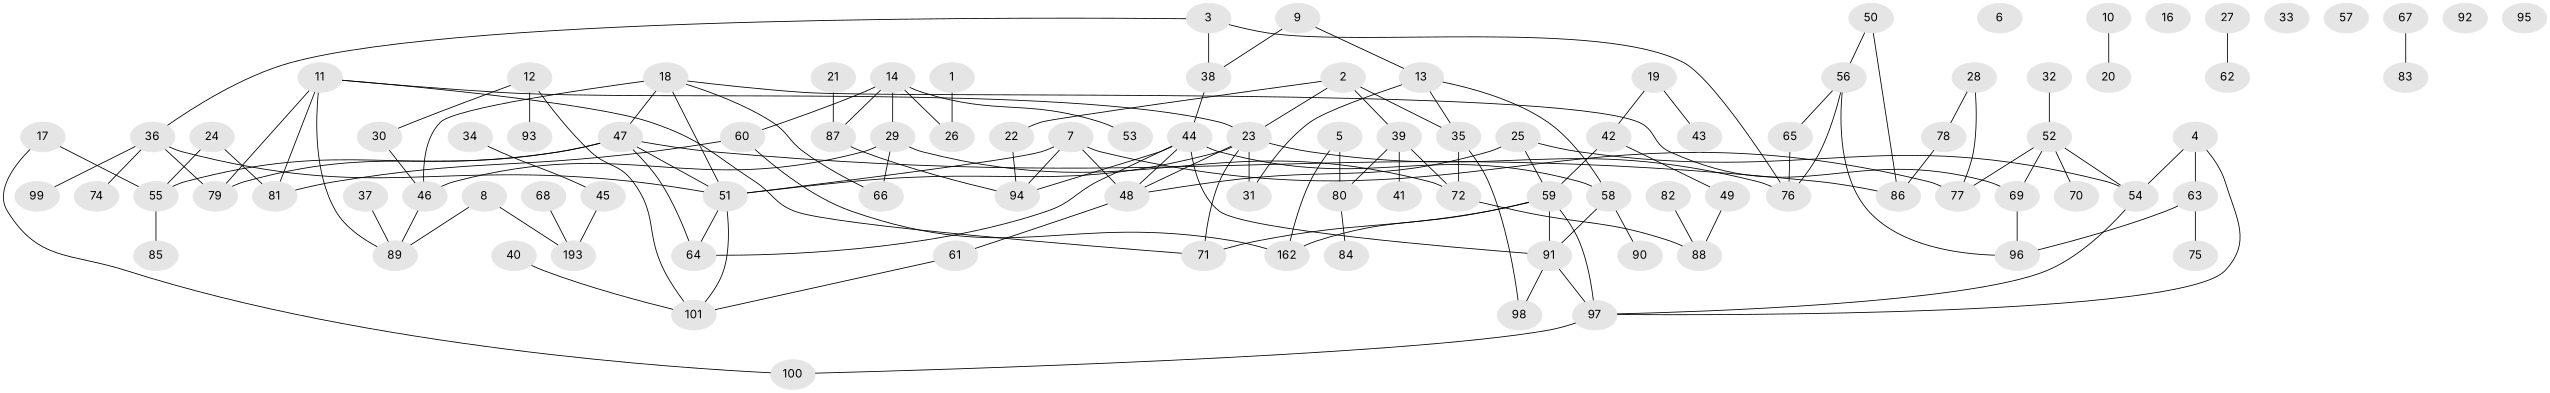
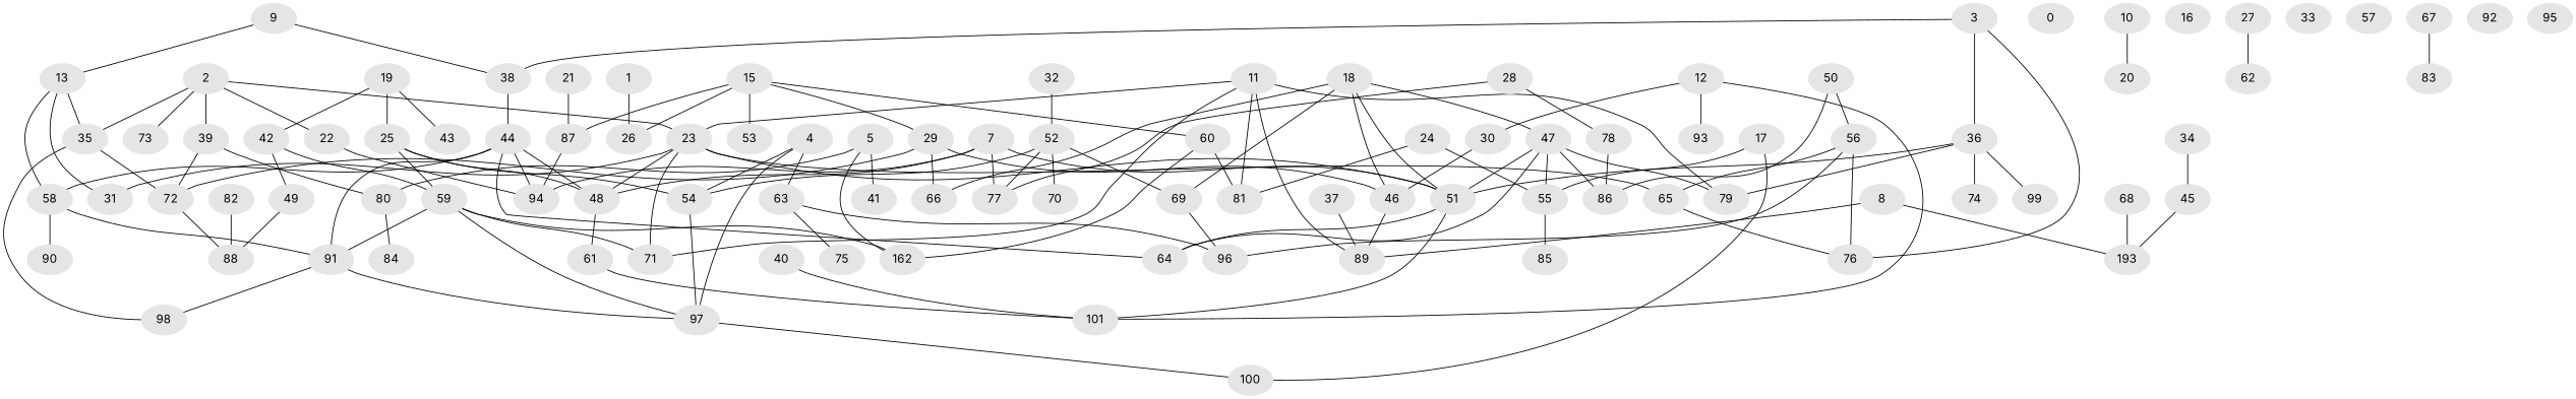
  graph {
    fontname=Inter
    node [color=gray90 fontname=Inter style=filled]
    edge [fontname=Inter]
    1
    26
    2
    22
    23
    35
    39
+   73
    94
    76
    48
    51
    71
    31
    72
    98
    80
    41
    3
    36
    38
    79
    74
    99
    44
    4
    54
    63
    97
    96
    75
    100
    5
    n34 [label=162]
    84
-   6
+   6 [label=0]
    7
    77
    61
    101
    64
    8
    89
    n44 [label=193]
    9
    13
    58
    10
    20
    11
    81
    12
    30
    93
    46
    91
    90
    88
-   15 [label=14]
+   15
    29
    53
    60
    87
    66
    16
    17
    55
    85
    18
    47
    69
    86
    19
    25
    42
    43
    59
    49
    21
    24
    27
    62
    28
    78
    32
    52
    70
    33
    34
    45
    37
    40
    50
    56
    65
    57
    67
    83
    68
    82
    92
    95
    1 -- 26
    2 -- 22
    2 -- 23
    2 -- 35
    2 -- 39
+   2 -- 73
    22 -- 94
-   23 -- 76
+   23 -- 65
    23 -- 48
    23 -- 51
    23 -- 71
    23 -- 31
    35 -- 72
    35 -- 98
    39 -- 72
    39 -- 80
-   39 -- 41
+   5 -- 41
    48 -- 61
    51 -- 101
    51 -- 64
    72 -- 88
    80 -- 84
    3 -- 76
    3 -- 36
    3 -- 38
    36 -- 51
    36 -- 79
    36 -- 74
    36 -- 99
    38 -- 44
    44 -- 94
    44 -- 48
    44 -- 64
    44 -- 58
    44 -- 91
    4 -- 54
    4 -- 63
    4 -- 97
    54 -- 97
    63 -- 96
    63 -- 75
    97 -- 100
    5 -- 80
    5 -- n34
    7 -- 94
    7 -- 48
    7 -- 51
    7 -- 77
    61 -- 101
    8 -- 89
    8 -- n44
    9 -- 38
    9 -- 13
    13 -- 35
    13 -- 31
    13 -- 58
    58 -- 91
    58 -- 90
    10 -- 20
    11 -- 23
    11 -- 71
    11 -- 79
    11 -- 89
    11 -- 81
    12 -- 101
    12 -- 30
    12 -- 93
    30 -- 46
    46 -- 89
    91 -- 98
    91 -- 97
    15 -- 26
    15 -- 29
    15 -- 53
    15 -- 60
    15 -- 87
    29 -- 72
    29 -- 46
    29 -- 66
    60 -- n34
    60 -- 81
    87 -- 94
    17 -- 100
    17 -- 55
    55 -- 85
    18 -- 51
    18 -- 46
    18 -- 66
    18 -- 47
    18 -- 69
    47 -- 51
    47 -- 79
    47 -- 64
    47 -- 55
    47 -- 86
    69 -- 96
+   19 -- 25
    19 -- 42
    19 -- 43
    25 -- 48
    25 -- 54
    25 -- 59
    42 -- 59
    42 -- 49
    59 -- 71
    59 -- 97
    59 -- n34
    59 -- 91
    49 -- 88
    21 -- 87
    24 -- 81
    24 -- 55
    27 -- 62
    28 -- 77
    28 -- 78
    78 -- 86
    32 -- 52
    52 -- 54
    52 -- 77
    52 -- 69
    52 -- 70
    34 -- 45
    45 -- n44
    37 -- 89
    40 -- 101
    50 -- 86
    50 -- 56
    56 -- 76
    56 -- 96
    56 -- 65
    65 -- 76
    67 -- 83
    68 -- n44
    82 -- 88
  }
